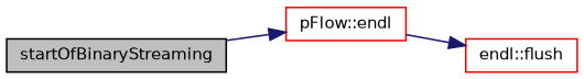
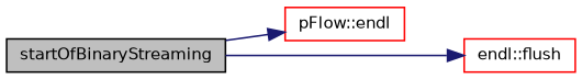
  digraph {
    rankdir=LR
    node [color=red fillcolor=white fontname=Helvetica fontsize=10 shape=record style=filled]
    edge [color=midnightblue fontname=Helvetica fontsize=10 labelfontname=Helvetica labelfontsize=10 style=solid]
    n1 [color=black fillcolor=grey75 fontcolor=black height=0.2 label=startOfBinaryStreaming width=0.4]
    n2 [height=0.2 label="pFlow::endl" width=0.4]
    n3 [height=0.2 label="endl::flush" width=0.4]
    n1 -> n2
-   n2 -> n3
+   n1 -> n3
  }
